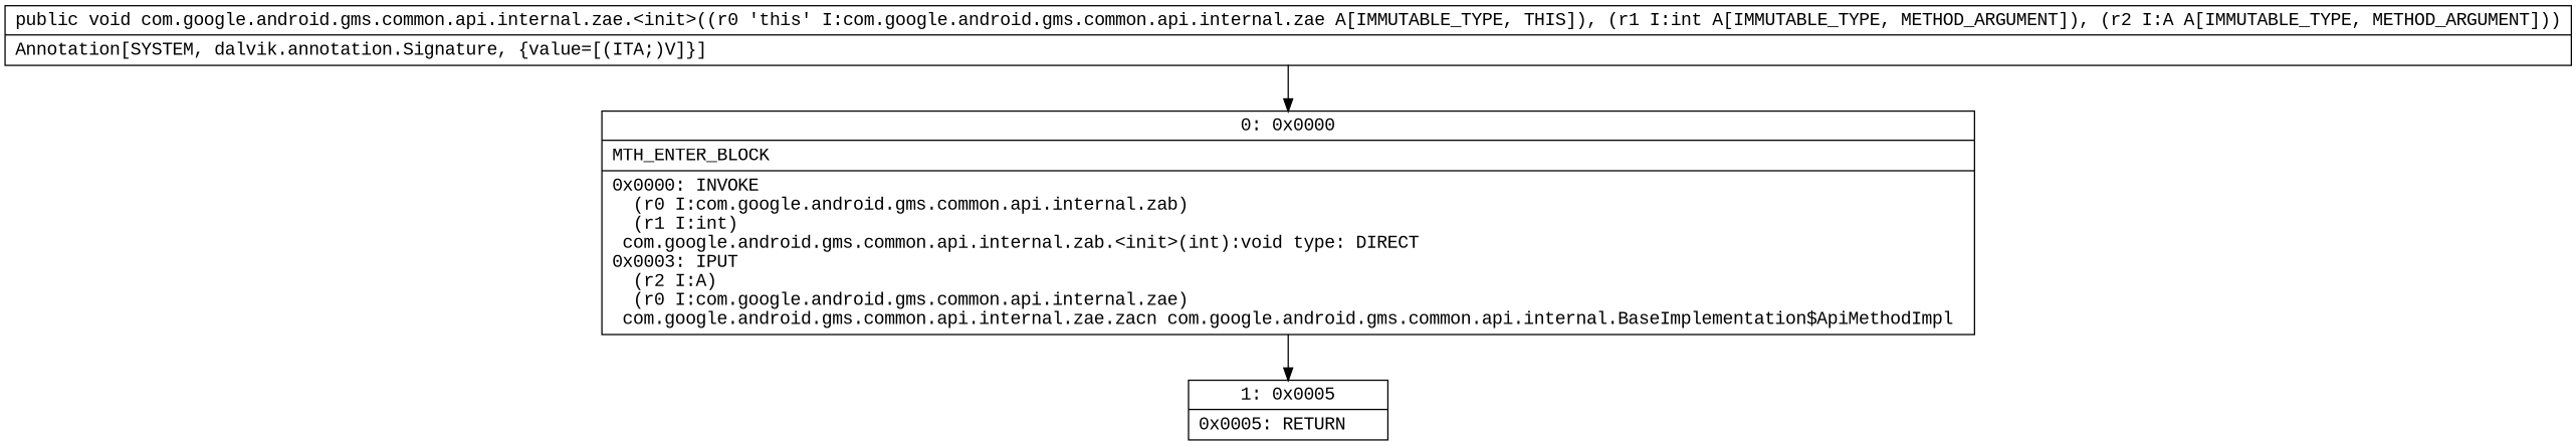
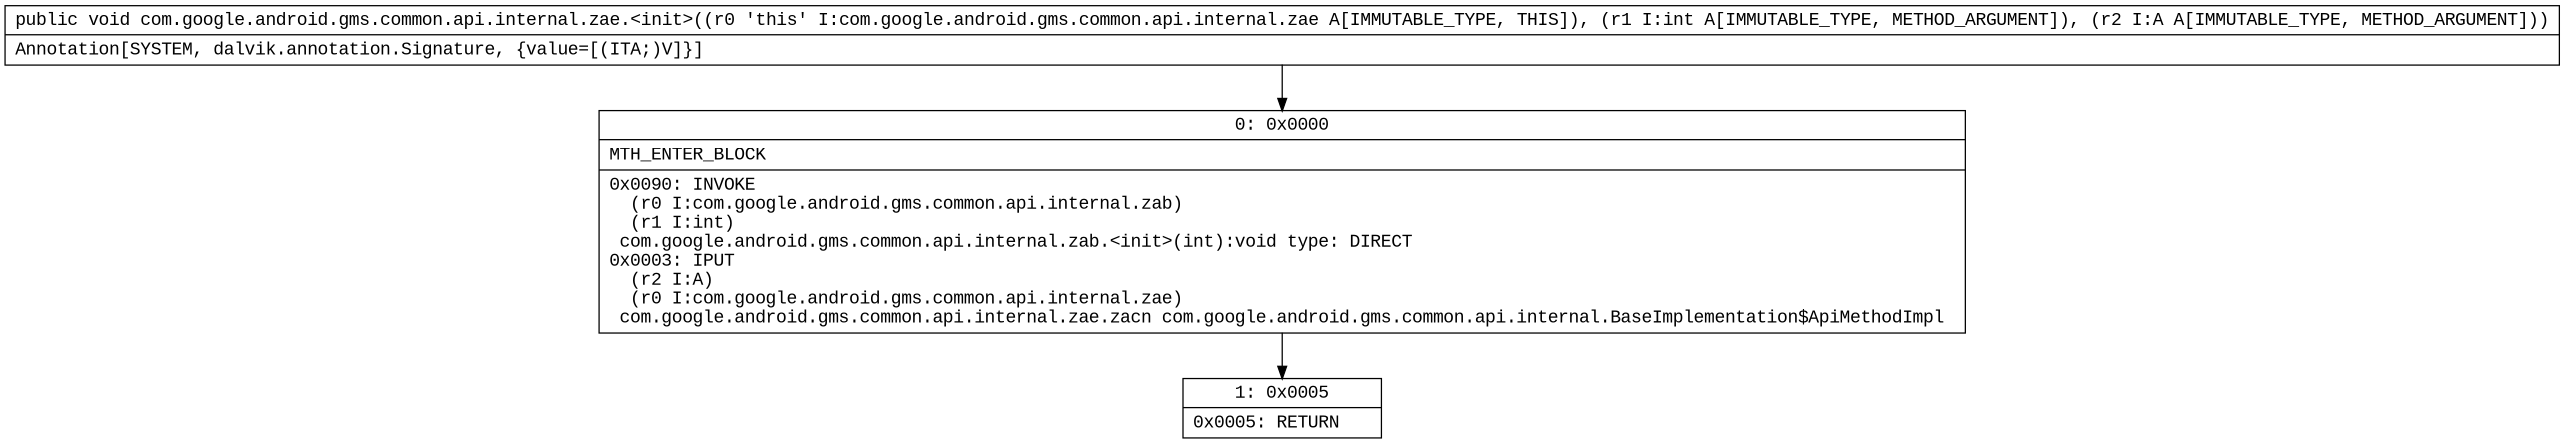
  digraph {
    fontname="Liberation Mono"
    node [shape=record fontname="Liberation Mono"]
    edge [fontname="Liberation Mono"]
-   n1 [label="{0\:\ 0x0000|MTH_ENTER_BLOCK\l|0x0000: INVOKE  \l  (r0 I:com.google.android.gms.common.api.internal.zab)\l  (r1 I:int)\l com.google.android.gms.common.api.internal.zab.\<init\>(int):void type: DIRECT \l0x0003: IPUT  \l  (r2 I:A)\l  (r0 I:com.google.android.gms.common.api.internal.zae)\l com.google.android.gms.common.api.internal.zae.zacn com.google.android.gms.common.api.internal.BaseImplementation$ApiMethodImpl \l}"]
+   n1 [label="{0\:\ 0x0000|MTH_ENTER_BLOCK\l|0x0090: INVOKE  \l  (r0 I:com.google.android.gms.common.api.internal.zab)\l  (r1 I:int)\l com.google.android.gms.common.api.internal.zab.\<init\>(int):void type: DIRECT \l0x0003: IPUT  \l  (r2 I:A)\l  (r0 I:com.google.android.gms.common.api.internal.zae)\l com.google.android.gms.common.api.internal.zae.zacn com.google.android.gms.common.api.internal.BaseImplementation$ApiMethodImpl \l}"]
    n2 [label="{1\:\ 0x0005|0x0005: RETURN   \l}"]
    n3 [label="{public void com.google.android.gms.common.api.internal.zae.\<init\>((r0 'this' I:com.google.android.gms.common.api.internal.zae A[IMMUTABLE_TYPE, THIS]), (r1 I:int A[IMMUTABLE_TYPE, METHOD_ARGUMENT]), (r2 I:A A[IMMUTABLE_TYPE, METHOD_ARGUMENT]))  | Annotation[SYSTEM, dalvik.annotation.Signature, \{value=[(ITA;)V]\}]\l}"]
    n1 -> n2
    n3 -> n1
  }
